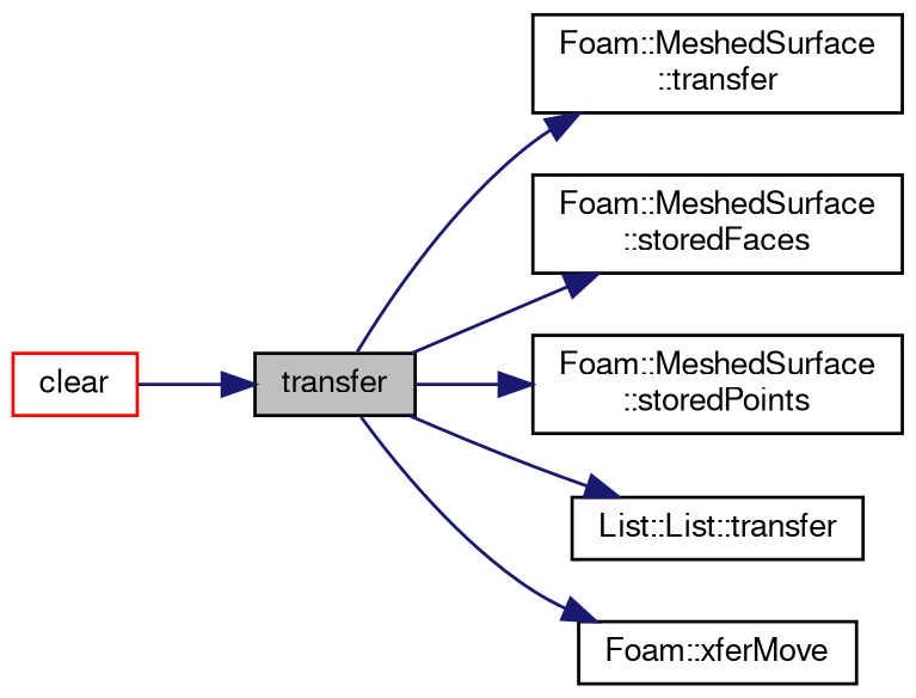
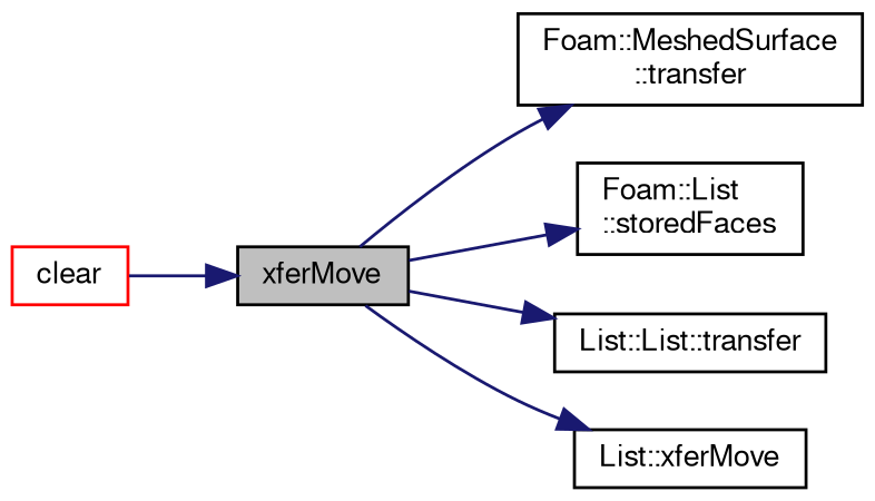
  digraph {
    rankdir=LR
    node [color=black fontname=FreeSans fontsize=10 shape=record]
    edge [color=midnightblue fontname=FreeSans fontsize=10 labelfontname=FreeSans labelfontsize=10 style=solid]
-   n1 [fillcolor=grey75 fontcolor=black height=0.2 label=transfer style=filled width=0.4]
+   n1 [fillcolor=grey75 fontcolor=black height=0.2 label=xferMove style=filled width=0.4]
    n2 [height=0.2 label="Foam::MeshedSurface\l::transfer" width=0.4]
-   n3 [height=0.2 label="Foam::MeshedSurface\l::storedFaces" width=0.4]
-   n4 [height=0.2 label="Foam::MeshedSurface\l::storedPoints" width=0.4]
+   n3 [height=0.2 label="Foam::List\l::storedFaces" width=0.4]
    n5 [height=0.2 label="List::List::transfer" width=0.4]
-   n6 [height=0.2 label="Foam::xferMove" width=0.4]
+   n6 [height=0.2 label="List::xferMove" width=0.4]
    n7 [color=red height=0.2 label=clear width=0.4]
    n1 -> n2
    n1 -> n3
-   n1 -> n4
    n1 -> n5
    n1 -> n6
    n7 -> n1
  }
